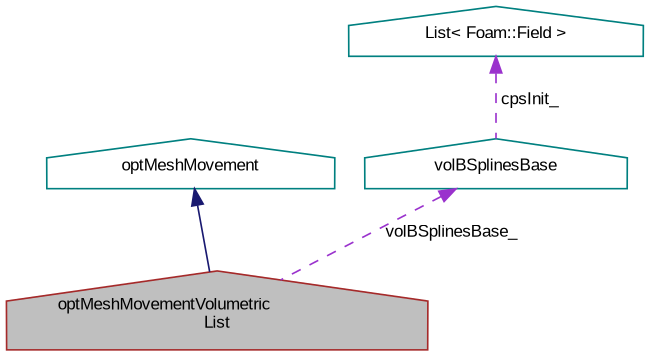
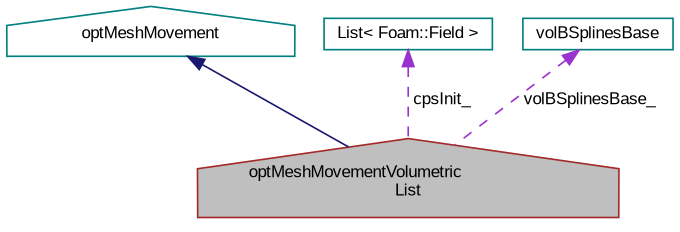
  digraph {
    fontname="Liberation Sans"
    node [color=teal fontname="Liberation Sans" fontsize=10 shape=house]
    edge [color=darkorchid3 dir=back fontname="Liberation Sans" fontsize=10 labelfontname=Helvetica labelfontsize=10 style=dashed]
    n1 [color=brown fillcolor=grey75 fontcolor=black height=0.2 label="optMeshMovementVolumetric\lList" style=filled width=0.4]
    n2 [height=0.2 label=optMeshMovement width=0.4]
-   n3 [height=0.2 label="List\< Foam::Field \>" width=0.4]
-   n4 [height=0.2 label=volBSplinesBase width=0.4]
+   n3 [height=0.2 label="List\< Foam::Field \>" shape=box width=0.4]
+   n4 [height=0.2 label=volBSplinesBase shape=box width=0.4]
    n2 -> n1 [color=midnightblue style=solid]
-   n3 -> n4 [label=" cpsInit_"]
+   n3 -> n1 [label=" cpsInit_"]
    n4 -> n1 [label=" volBSplinesBase_"]
  }
